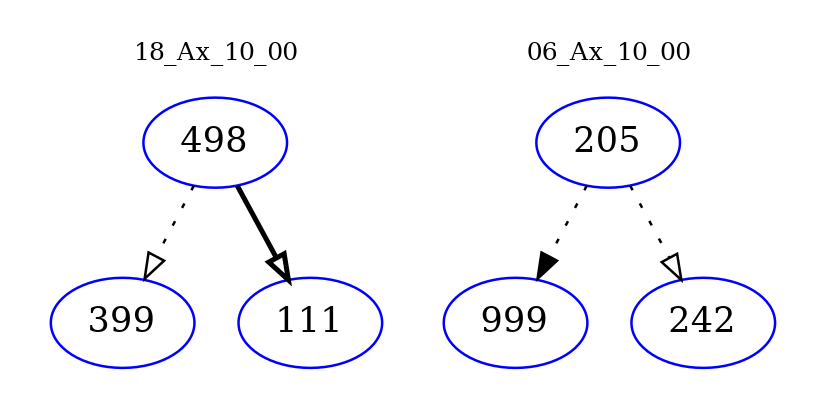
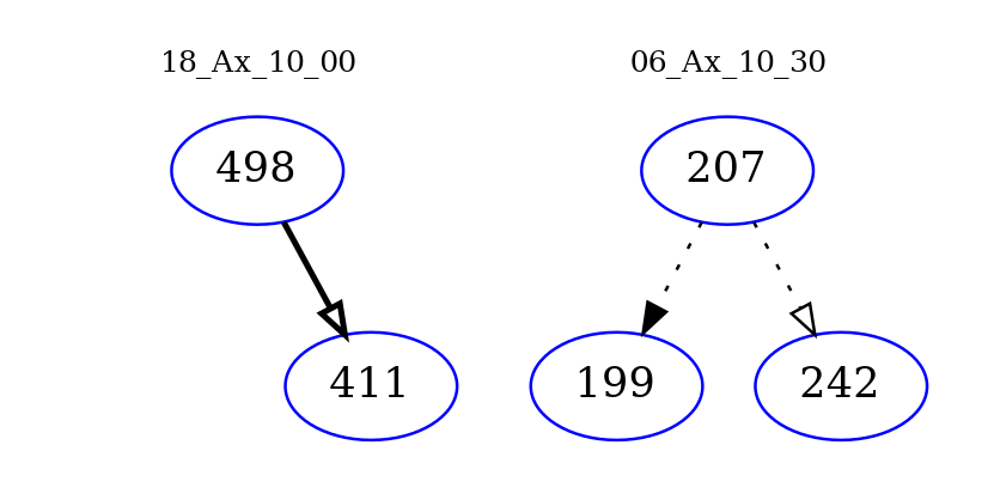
  digraph {
    node [color=blue]
    edge [arrowhead=onormal color=black style=dotted]
    n1 [label=498]
-   n2 [label=399]
-   n3 [label=111]
-   n4 [label=205]
-   n5 [label=999]
+   n3 [label=411]
+   n4 [label=207]
+   n5 [label=199]
    n6 [label=242]
    subgraph cluster_1 {
      color=white
      fontsize=10
      label="18_Ax_10_00"
      n1
-     n2
      n3
    }
    subgraph cluster_2 {
      color=white
      fontsize=10
-     label="06_Ax_10_00"
+     label="06_Ax_10_30"
      n4
      n5
      n6
    }
-   n1 -> n2
    n1 -> n3 [style=bold]
    n4 -> n5 [arrowhead=normal]
    n4 -> n6
  }
